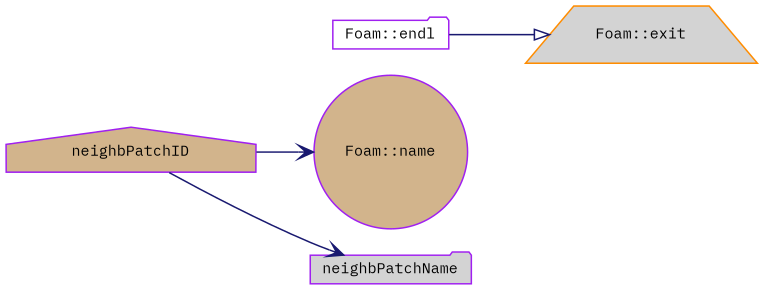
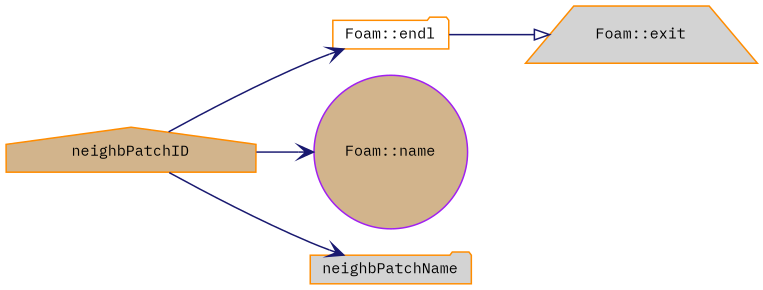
  digraph {
    fontname="IBM Plex Mono"
    rankdir=LR
    node [color=darkorange fillcolor=tan fontname="IBM Plex Mono" fontsize=10 shape=folder style=filled]
    edge [arrowhead=vee color=midnightblue fontname="IBM Plex Mono" fontsize=10 labelfontname=Helvetica labelfontsize=10 style=solid]
-   n1 [color=purple fontcolor=black height=0.2 label=neighbPatchID shape=house width=0.4]
-   n2 [color=purple fillcolor=white height=0.2 label="Foam::endl" width=0.4]
+   n1 [fontcolor=black height=0.2 label=neighbPatchID shape=house width=0.4]
+   n2 [fillcolor=white height=0.2 label="Foam::endl" width=0.4]
    n3 [color=purple height=0.2 label="Foam::name" shape=circle width=0.4]
-   n4 [color=purple fillcolor=lightgrey height=0.2 label=neighbPatchName width=0.4]
+   n4 [fillcolor=lightgrey height=0.2 label=neighbPatchName width=0.4]
    n5 [fillcolor=lightgrey height=0.2 label="Foam::exit" shape=trapezium width=0.4]
+   n1 -> n2
    n1 -> n3
    n1 -> n4
    n2 -> n5 [arrowhead=onormal]
  }
